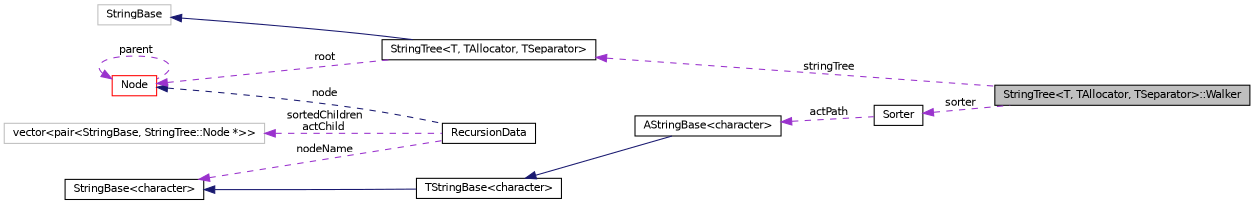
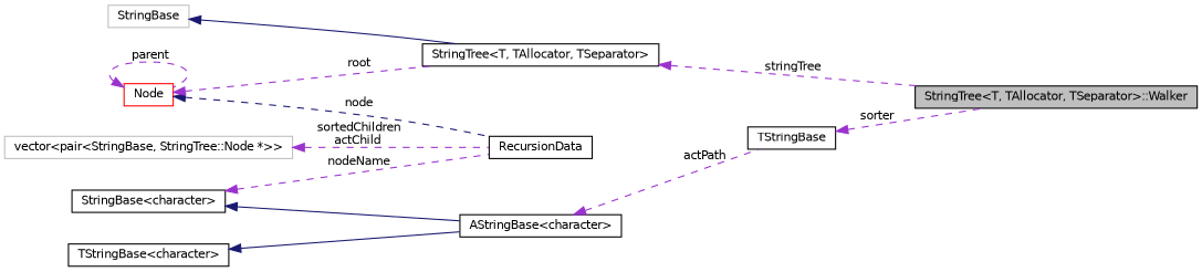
  digraph {
    rankdir=LR
    node [color=black fillcolor=white fontname=Helvetica fontsize=10 shape=record style=filled]
    edge [color=darkorchid3 dir=back fontname=Helvetica fontsize=10 labelfontname=Helvetica labelfontsize=10 style=dashed]
    n1 [fillcolor=grey75 fontcolor=black height=0.2 label="StringTree\<T, TAllocator, TSeparator\>::Walker" width=0.4]
    n2 [color=grey75 height=0.2 label="vector\<pair\<StringBase, StringTree::Node *\>\>" width=0.4]
    n3 [height=0.2 label=RecursionData width=0.4]
    n4 [height=0.2 label="StringTree\<T, TAllocator, TSeparator\>" width=0.4]
    n5 [height=0.2 label="AStringBase\<character\>" width=0.4]
-   n6 [height=0.2 label=Sorter width=0.4]
+   n6 [height=0.2 label=TStringBase width=0.4]
    n7 [height=0.2 label="TStringBase\<character\>" width=0.4]
    n8 [height=0.2 label="StringBase\<character\>" width=0.4]
    n9 [color=red height=0.2 label="Node" width=0.4]
    n10 [color=grey75 height=0.2 label=StringBase width=0.4]
    n2 -> n3 [label=" sortedChildren\nactChild"]
    n4 -> n1 [label=" stringTree"]
    n5 -> n6 [label=" actPath"]
    n6 -> n1 [label=" sorter"]
    n7 -> n5 [color=midnightblue style=solid]
    n8 -> n3 [label=" nodeName"]
-   n8 -> n7 [color=midnightblue style=solid]
+   n8 -> n5 [color=midnightblue style=solid]
    n9 -> n3 [color=midnightblue label=" node"]
    n9 -> n4 [label=" root"]
    n9 -> n9 [label=" parent"]
    n10 -> n4 [color=midnightblue style=solid]
  }
